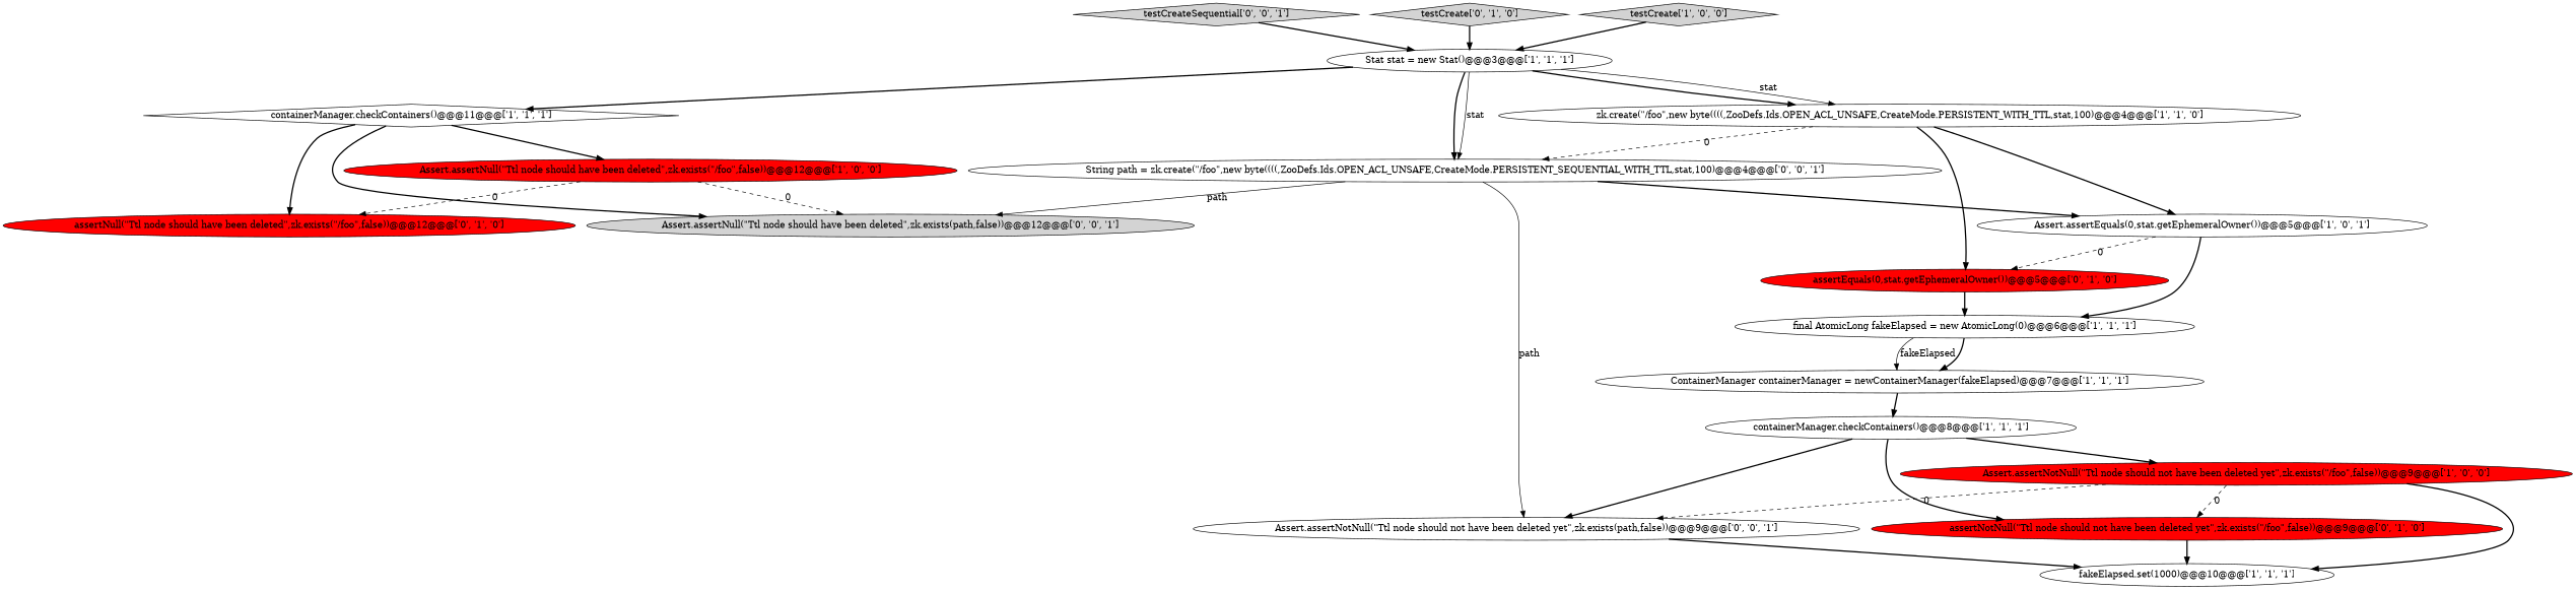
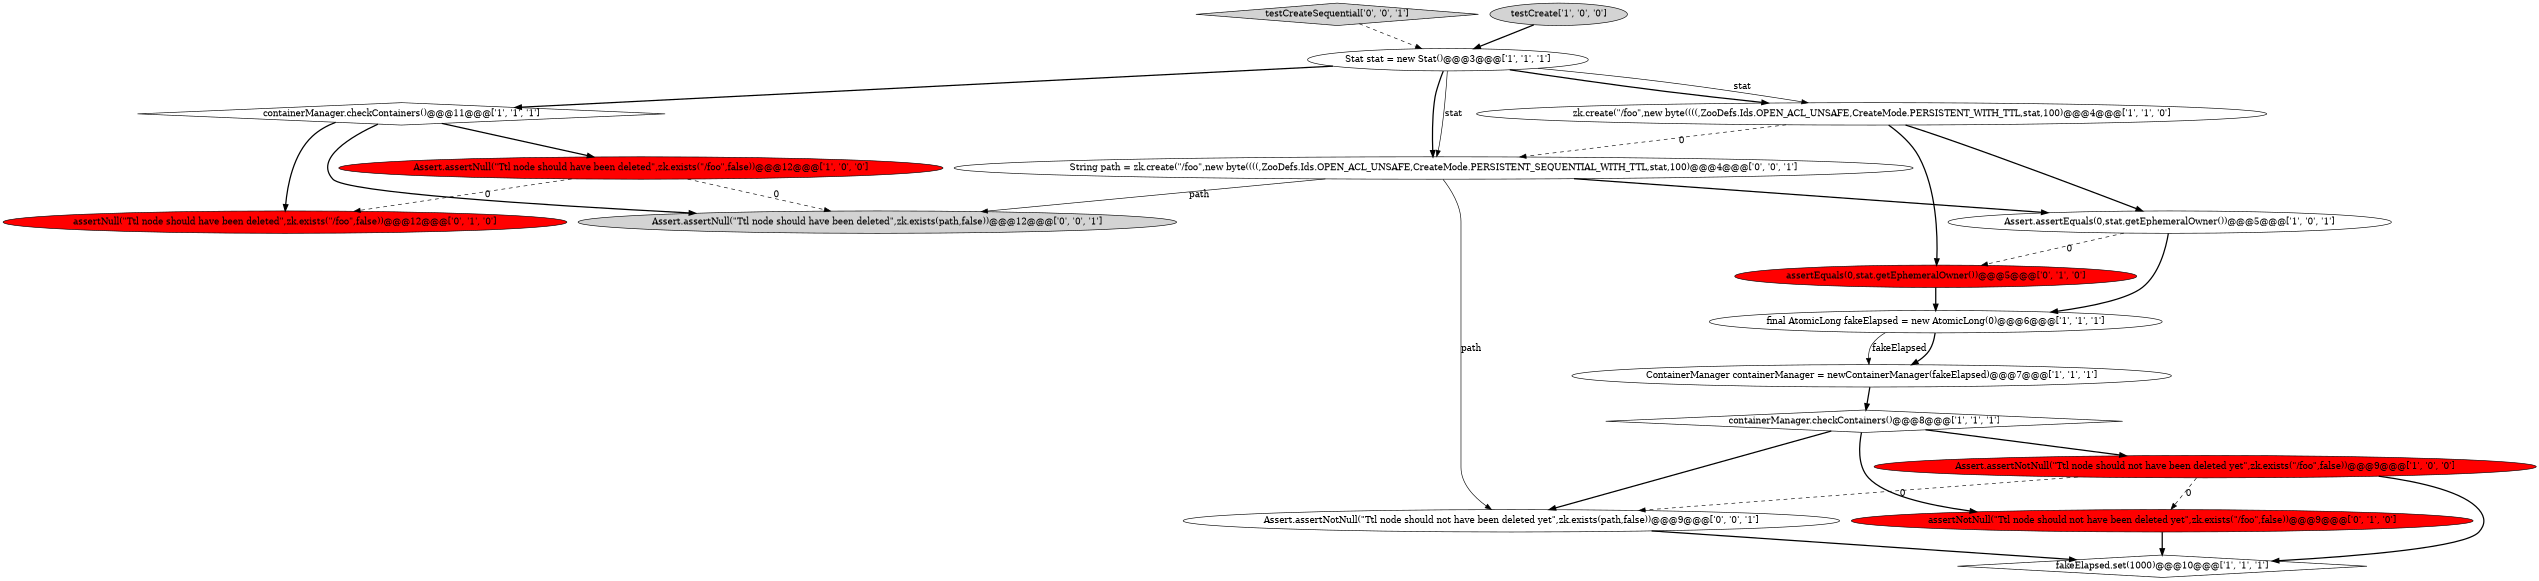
  digraph {
    node [fillcolor=white shape=ellipse style=filled]
    edge [style=bold]
    n1 [label="containerManager.checkContainers()@@@11@@@['1', '1', '1']" shape=diamond]
    n2 [fillcolor=red label="assertNull(\"Ttl node should have been deleted\",zk.exists(\"/foo\",false))@@@12@@@['0', '1', '0']"]
    n3 [fillcolor=red label="Assert.assertNull(\"Ttl node should have been deleted\",zk.exists(\"/foo\",false))@@@12@@@['1', '0', '0']"]
    n4 [fillcolor=lightgray label="Assert.assertNull(\"Ttl node should have been deleted\",zk.exists(path,false))@@@12@@@['0', '0', '1']"]
    n5 [fillcolor=lightgray label="testCreateSequential['0', '0', '1']" shape=diamond]
    n6 [label="Stat stat = new Stat()@@@3@@@['1', '1', '1']"]
    n7 [label="zk.create(\"/foo\",new byte((((,ZooDefs.Ids.OPEN_ACL_UNSAFE,CreateMode.PERSISTENT_WITH_TTL,stat,100)@@@4@@@['1', '1', '0']"]
    n8 [label="String path = zk.create(\"/foo\",new byte((((,ZooDefs.Ids.OPEN_ACL_UNSAFE,CreateMode.PERSISTENT_SEQUENTIAL_WITH_TTL,stat,100)@@@4@@@['0', '0', '1']"]
    n9 [fillcolor=red label="Assert.assertNotNull(\"Ttl node should not have been deleted yet\",zk.exists(\"/foo\",false))@@@9@@@['1', '0', '0']"]
    n10 [fillcolor=red label="assertNotNull(\"Ttl node should not have been deleted yet\",zk.exists(\"/foo\",false))@@@9@@@['0', '1', '0']"]
-   n11 [label="fakeElapsed.set(1000)@@@10@@@['1', '1', '1']"]
+   n11 [label="fakeElapsed.set(1000)@@@10@@@['1', '1', '1']" shape=diamond]
    n12 [label="Assert.assertNotNull(\"Ttl node should not have been deleted yet\",zk.exists(path,false))@@@9@@@['0', '0', '1']"]
    n13 [label="final AtomicLong fakeElapsed = new AtomicLong(0)@@@6@@@['1', '1', '1']"]
    n14 [label="ContainerManager containerManager = newContainerManager(fakeElapsed)@@@7@@@['1', '1', '1']"]
-   n15 [label="containerManager.checkContainers()@@@8@@@['1', '1', '1']"]
+   n15 [label="containerManager.checkContainers()@@@8@@@['1', '1', '1']" shape=diamond]
    n16 [label="Assert.assertEquals(0,stat.getEphemeralOwner())@@@5@@@['1', '0', '1']"]
    n17 [fillcolor=red label="assertEquals(0,stat.getEphemeralOwner())@@@5@@@['0', '1', '0']"]
-   n18 [fillcolor=lightgray label="testCreate['0', '1', '0']" shape=diamond]
-   n19 [fillcolor=lightgray label="testCreate['1', '0', '0']" shape=diamond]
+   n19 [fillcolor=lightgray label="testCreate['1', '0', '0']"]
    n1 -> n2
    n1 -> n3
    n1 -> n4
    n3 -> n2 [label=0 style=dashed]
    n3 -> n4 [label=0 style=dashed]
-   n5 -> n6
+   n5 -> n6 [style=dashed]
    n6 -> n1
    n6 -> n7 [label=stat style=solid]
    n6 -> n7
    n6 -> n8
    n6 -> n8 [label=stat style=solid]
    n7 -> n8 [label=0 style=dashed]
    n7 -> n16
    n7 -> n17
    n8 -> n4 [label=path style=solid]
    n8 -> n12 [label=path style=solid]
    n8 -> n16
    n9 -> n10 [label=0 style=dashed]
    n9 -> n11
    n9 -> n12 [label=0 style=dashed]
    n10 -> n11
    n12 -> n11
    n13 -> n14 [label=fakeElapsed style=solid]
    n13 -> n14
    n14 -> n15
    n15 -> n9
    n15 -> n10
    n15 -> n12
    n16 -> n13
    n16 -> n17 [label=0 style=dashed]
    n17 -> n13
-   n18 -> n6
    n19 -> n6
  }
